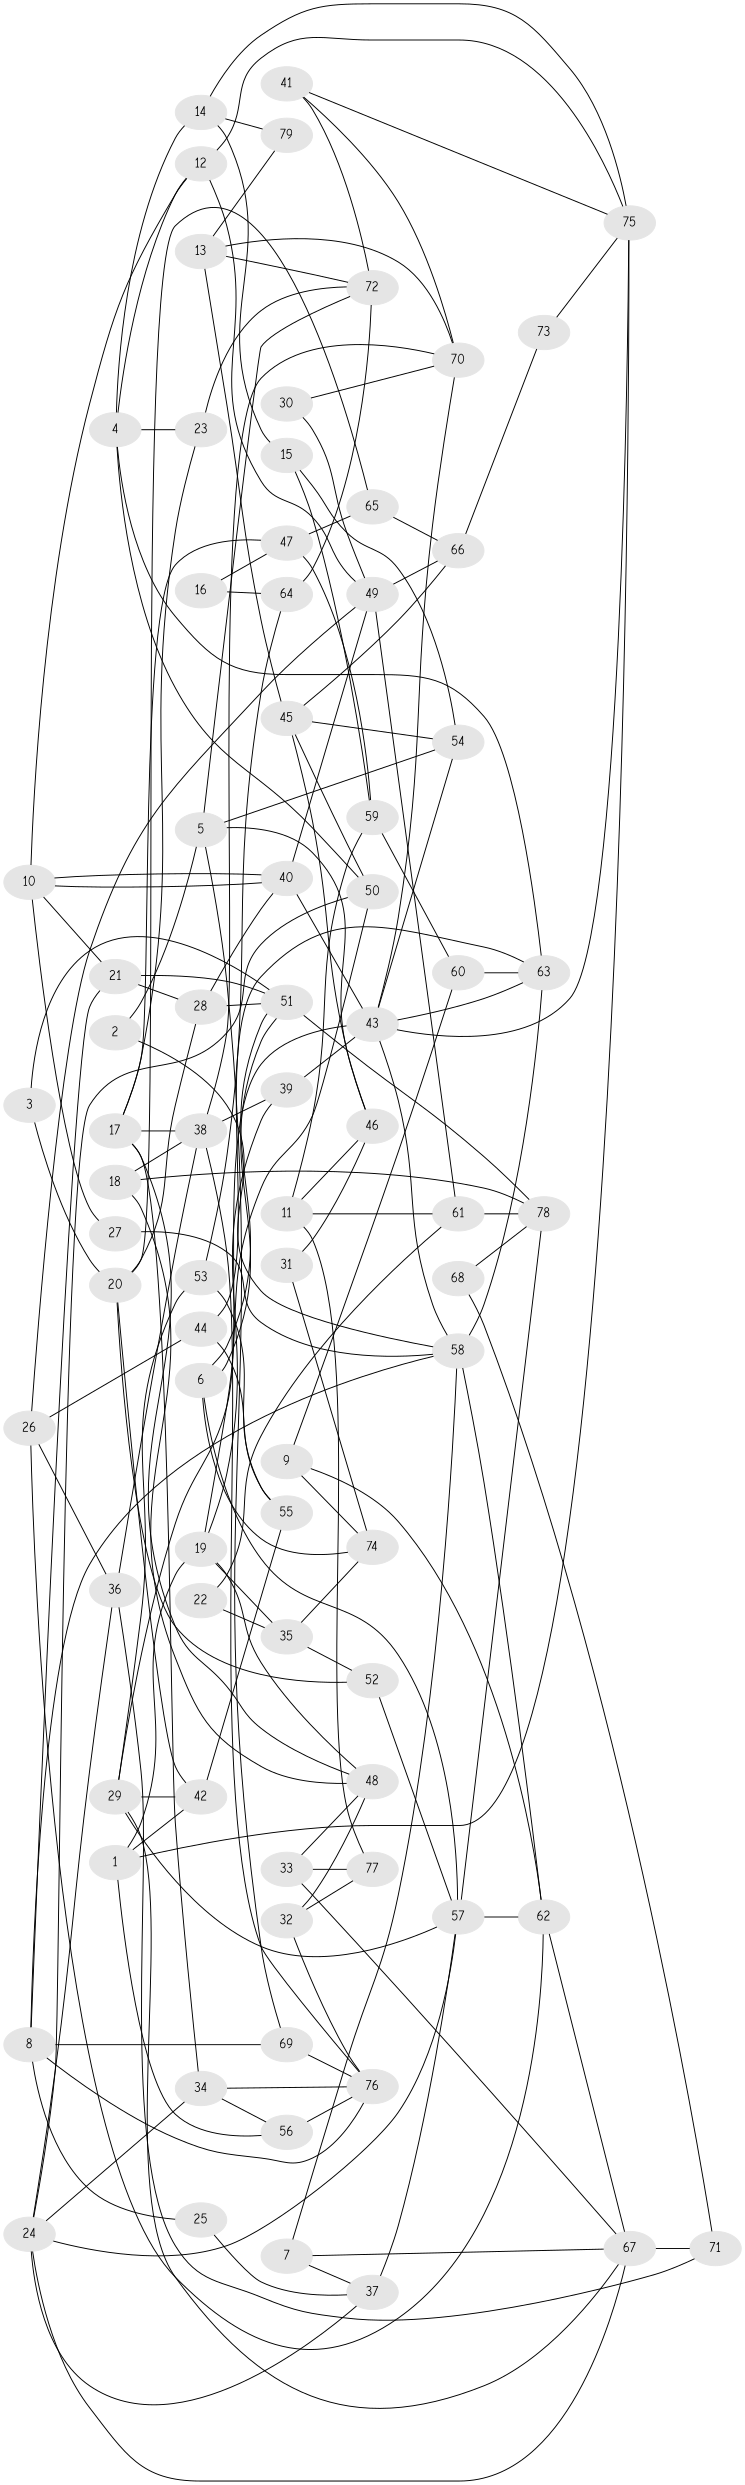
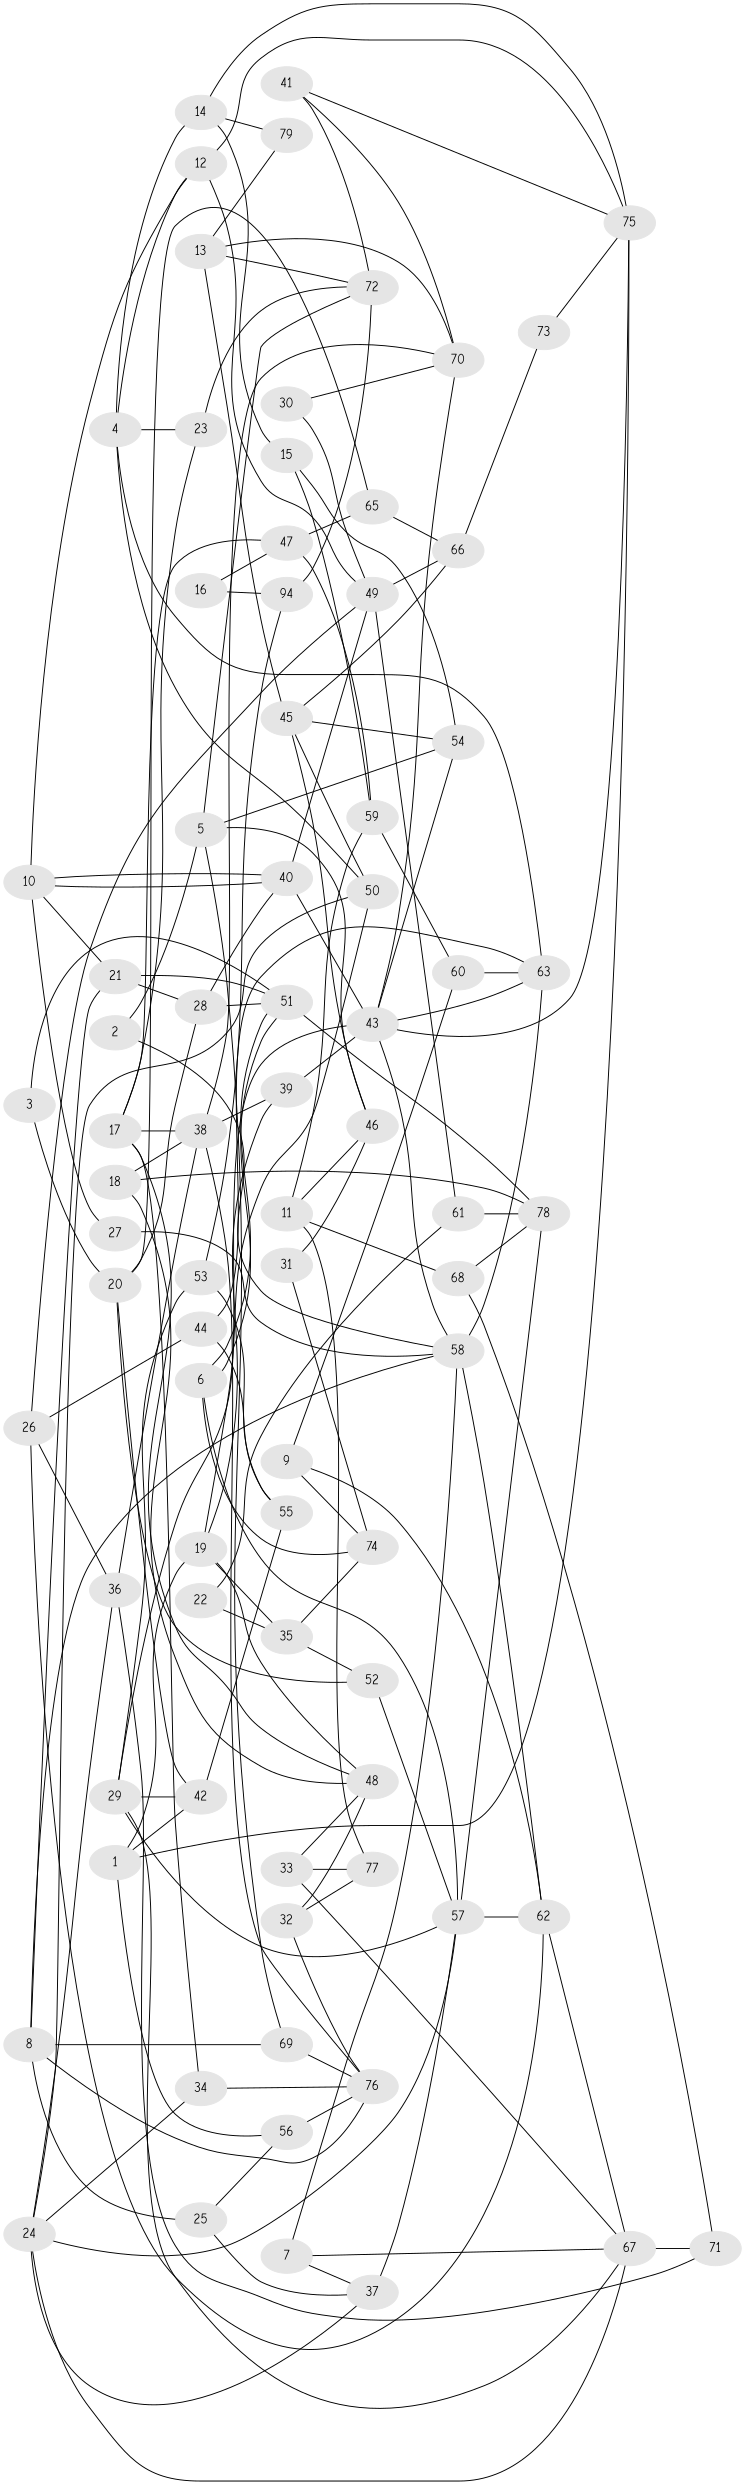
  graph {
    fontname="Comic Neue"
    rankdir=LR
    node [color=gray90 fontname="Comic Neue" style=filled]
    edge [fontname="Comic Neue"]
    1
    19
    42
    56
    75
    50
    48
    35
    39
    55
    76
    2
    5
    58
    46
    54
    69
    72
    63
    62
    3
    20
    51
    28
    52
    65
    78
    4
    12
    14
    23
    49
    79
    15
    6
    57
    74
    7
    37
    67
    71
    8
    21
    25
    9
    60
    10
    27
    40
    43
    11
    59
    68
    77
    66
    61
    13
    45
    70
    16
    47
-   64
+   64 [label=94]
    17
    34
    38
    18
    22
    24
    36
    26
    44
    29
    53
    30
    31
    32
    33
    41
    73
    1 -- 19
    1 -- 42
    1 -- 56
    1 -- 75
    19 -- 50
    19 -- 48
    19 -- 35
    19 -- 39
    42 -- 55
    56 -- 76
    35 -- 52
    35 -- 74
    39 -- 43
    2 -- 5
    2 -- 58
    5 -- 46
    5 -- 54
    5 -- 69
    5 -- 72
    58 -- 63
    58 -- 62
    69 -- 76
    62 -- 67
    3 -- 20
    3 -- 51
    20 -- 42
    20 -- 28
    20 -- 52
    20 -- 65
    51 -- 78
    28 -- 51
    28 -- 40
    52 -- 57
    65 -- 66
    4 -- 50
    4 -- 63
    4 -- 12
    4 -- 14
    4 -- 23
    12 -- 75
    12 -- 49
    14 -- 75
    14 -- 79
    14 -- 15
    23 -- 72
    49 -- 66
    49 -- 61
    15 -- 54
    15 -- 59
    6 -- 51
    6 -- 51
    6 -- 57
    6 -- 74
    57 -- 62
    57 -- 78
    7 -- 58
    7 -- 37
    7 -- 67
    37 -- 57
    67 -- 71
    8 -- 76
    8 -- 58
    8 -- 69
    8 -- 21
    8 -- 25
    21 -- 51
    21 -- 28
    25 -- 37
    9 -- 62
    9 -- 74
    9 -- 60
    60 -- 63
    10 -- 12
    10 -- 21
    10 -- 27
    10 -- 40
    10 -- 40
    27 -- 58
    40 -- 49
    40 -- 43
    43 -- 75
    43 -- 58
    43 -- 54
    43 -- 63
    43 -- 70
    11 -- 46
    11 -- 59
-   11 -- 61
+   11 -- 68
    11 -- 77
    59 -- 60
    68 -- 78
    68 -- 71
    66 -- 73
    61 -- 78
    13 -- 72
    13 -- 79
    13 -- 45
    13 -- 70
    45 -- 50
    45 -- 46
    45 -- 54
    45 -- 66
    16 -- 47
    16 -- 64
    47 -- 65
    47 -- 59
    64 -- 72
    17 -- 48
    17 -- 23
    17 -- 47
    17 -- 34
    17 -- 38
-   34 -- 56
+   25 -- 56
    34 -- 76
    38 -- 39
    38 -- 76
    38 -- 70
    18 -- 48
    18 -- 78
    18 -- 38
    22 -- 35
    22 -- 61
    24 -- 50
    24 -- 57
    24 -- 37
    24 -- 67
    24 -- 34
    24 -- 36
    36 -- 71
    36 -- 38
    26 -- 62
    26 -- 49
    26 -- 36
    26 -- 44
    44 -- 55
    44 -- 63
    29 -- 42
    29 -- 57
    29 -- 67
    29 -- 43
    29 -- 53
    53 -- 55
    53 -- 64
    30 -- 49
    30 -- 70
    31 -- 46
    31 -- 74
    32 -- 48
    32 -- 76
    32 -- 77
    33 -- 48
    33 -- 67
    33 -- 77
    41 -- 75
    41 -- 72
    41 -- 70
    73 -- 75
  }
